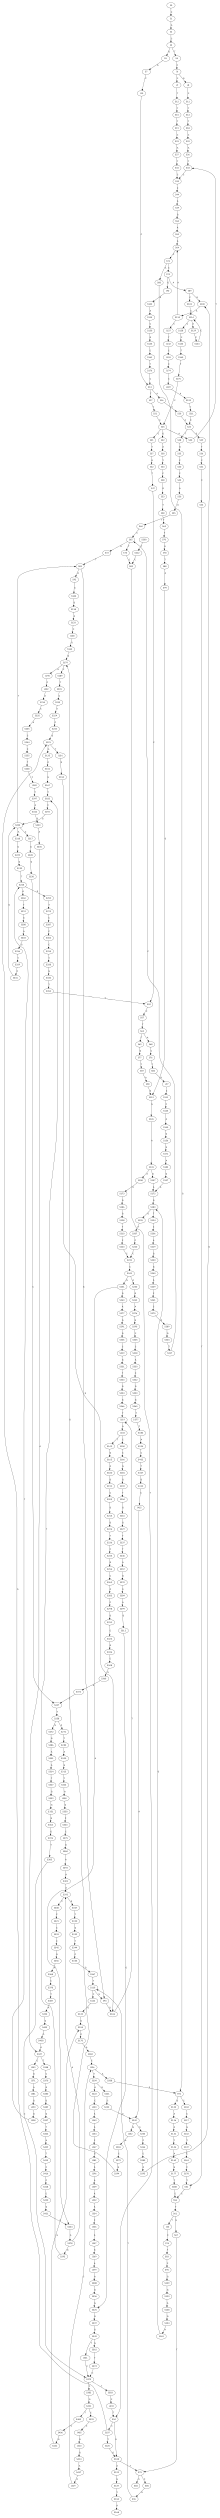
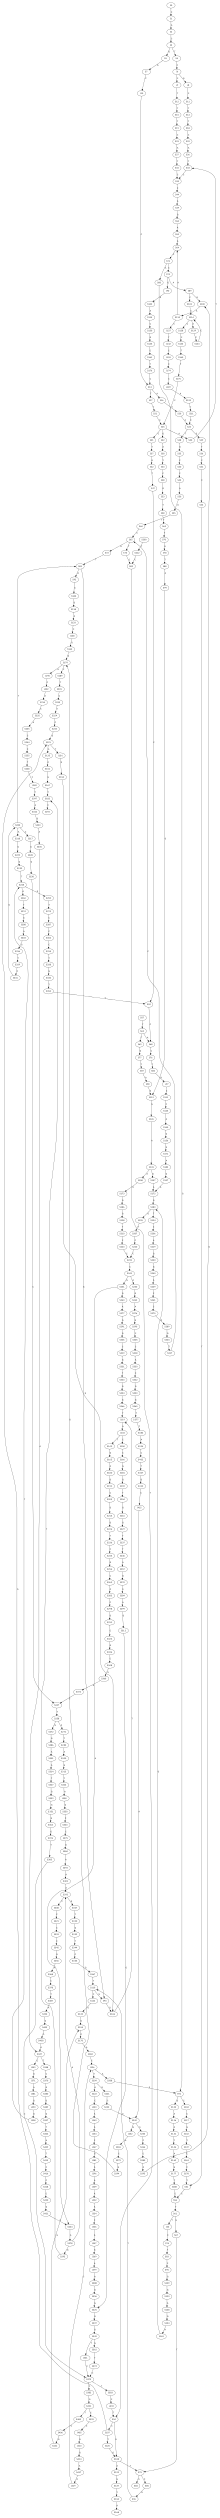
  strict digraph {
    fontname="IBM Plex Sans"
    node [fontname="IBM Plex Sans"]
    edge [fontname="IBM Plex Sans"]
    S0
    S1
    S2
    S3
    S4
    S5
    S6
    S7
    S8
    S9
    S10
    S11
    S12
    S13
    S14
    S15
    S16
    S17
    S18
    S19
    S20
    S21
    S22
    S23
    S24
    S25
    S26
    S27
    S28
    S29
    S30
    S31
    S32
    S33
    S34
    S35
    S36
    S37
    S38
    S39
    S40
    S41
    S42
    S43
    S44
    S45
    S46
    S47
    S48
    S49
    S50
    S51
    S52
    S53
    S54
    S55
    S56
    S57
    S58
    S59
    S60
    S61
    S62
    S63
    S64
    S65
    S66
    S67
    S68
    S69
    S70
    S71
    S72
    S73
    S74
    S75
    S76
    S77
    S78
    S79
    S80
    S81
    S82
    S83
    S84
    S85
    S86
    S87
    S88
    S89
    S90
    S91
    S92
    S93
    S94
    S95
    S96
    S97
    S98
    S99
    S100
    S101
    S102
    S103
    S104
    S105
    S106
    S107
    S108
    S109
    S110
    S111
    S112
    S113
    S114
    S115
    S116
    S117
    S118
    S119
    S120
    S121
    S122
    S123
    S124
    S125
    S126
    S127
    S128
    S129
    S130
    S131
    S132
    S133
    S134
    S135
    S136
    S137
    S138
    S139
    S140
    S141
    S142
    S143
    S144
    S145
    S146
    S147
    S148
    S149
    S150
    S151
    S152
    S153
    S154
    S155
    S156
    S157
    S158
    S159
    S160
    S161
    S162
    S163
    S164
    S165
    S166
    S167
    S168
    S169
    S170
    S171
    S172
    S173
    S174
    S175
    S176
    S177
    S178
    S179
    S180
    S181
    S182
    S183
    S184
    S185
    S186
    S187
    S188
    S189
    S190
    S191
    S192
    S193
    S194
    S195
    S196
    S197
    S198
    S199
    S201
    S202
    S203
    S204
    S205
    S206
    S207
    S208
    S209
    S210
    S211
    S200
    S212
    S213
    S214
    S215
    S216
    S217
    S218
    S219
    S220
    S221
    S222
    S223
    S224
    S225
    S226
    S227
    S228
    S229
    S230
    S231
    S232
    S233
    S234
    S235
    S236
    S237
    S238
    S239
    S240
    S241
    S242
    S243
    S244
    S245
    S246
    S247
    S248
    S249
    S250
    S251
    S252
    S253
    S254
    S255
    S256
    S257
    S258
    S259
    S260
    S261
    S262
    S263
    S264
    S265
    S266
    S267
    S268
    S269
    S270
    S271
    S272
    S273
    S274
    S275
    S276
    S277
    S278
    S279
    S280
    S281
    S282
    S283
    S284
    S285
    S286
    S287
    S288
    S289
    S290
    S291
    S292
    S293
    S294
    S295
    S296
    S297
    S298
    S299
    S300
    S301
    S302
    S303
    S304
    S305
    S306
    S307
    S308
    S309
    S310
    S311
    S312
    S313
    S314
    S315
    S316
    S317
    S318
    S319
    S320
    S321
    S322
    S323
    S324
    S325
    S326
    S327
    S328
    S329
    S330
    S331
    S332
    S333
    S334
    S335
    S336
    S337
    S338
    S339
    S340
    S341
    S342
    S343
    S344
    S345
    S346
    S347
    S348
    S349
    S350
    S351
    S352
    S353
    S354
    S355
    S356
    S357
    S358
    S359
    S360
    S361
    S362
    S363
    S364
    S365
    S366
    S367
    S368
    S369
    S370
    S371
    S372
    S373
    S374
    S375
    S376
    S377
    S378
    S379
    S380
    S381
    S382
    S383
    S384
    S385
    S386
    S387
    S388
    S389
    S390
    S391
    S392
    S393
    S394
    S395
    S396
    S397
    S398
    S399
    S400
    S401
    S402
    S403
    S404
    S405
    S406
    S407
    S408
    S409
    S410
    n412 [label=S441]
    S412
    S413
    S414
    S415
    S416
    S417
    S418
    S419
    S420
    S421
    S0 -> S1 [label=C]
    S1 -> S2 [label=A]
    S2 -> S3 [label=C]
    S3 -> S4 [label=T]
    S3 -> S5 [label=G]
    S4 -> S6 [label=C]
    S5 -> S7 [label=G]
    S6 -> S8 [label=G]
    S6 -> S9 [label=C]
    S7 -> S10 [label=C]
    S8 -> S11 [label=C]
    S9 -> S12 [label=T]
    S10 -> S13 [label=C]
    S11 -> S14 [label=T]
    S12 -> S15 [label=T]
    S13 -> S16 [label=A]
    S13 -> S17 [label=T]
    S14 -> S18 [label=T]
    S15 -> S19 [label=T]
    S16 -> S20 [label=T]
    S17 -> S21 [label=T]
    S18 -> S22 [label=C]
    S19 -> S23 [label=C]
    S20 -> S24 [label=C]
    S21 -> S25 [label=C]
    S22 -> S26 [label=A]
    S23 -> S27 [label=A]
    S24 -> S28 [label=T]
    S24 -> S29 [label=G]
    S25 -> S30 [label=A]
    S25 -> S31 [label=C]
    S25 -> S32 [label=G]
    S26 -> S33 [label=T]
    S27 -> S34 [label=T]
    S28 -> S35 [label=G]
    S29 -> S36 [label=T]
    S30 -> S33 [label=T]
    S31 -> S37 [label=T]
    S32 -> S38 [label=A]
    S33 -> S39 [label=C]
    S34 -> S39 [label=C]
    S35 -> S40 [label=C]
    S36 -> S41 [label=C]
    S37 -> S42 [label=G]
    S38 -> S43 [label=T]
    S39 -> S44 [label=C]
    S40 -> S45 [label=C]
    S41 -> S46 [label=C]
    S42 -> S47 [label=T]
    S43 -> S48 [label=C]
    S44 -> S49 [label=A]
    S45 -> S50 [label=A]
    S46 -> S51 [label=T]
    S47 -> S52 [label=C]
    S48 -> S53 [label=G]
    S49 -> S54 [label=G]
    S50 -> S55 [label=G]
    S51 -> S56 [label=C]
-   S52 -> S57 [label=C]
+   S52 -> S68 [label=C]
    S53 -> S58 [label=T]
    S54 -> S59 [label=A]
    S55 -> S60 [label=T]
    S56 -> S61 [label=T]
    S57 -> S62 [label=T]
    S58 -> S63 [label=T]
    S59 -> S64 [label=A]
    S60 -> S65 [label=C]
    S61 -> S66 [label=T]
    S61 -> S67 [label=G]
    S62 -> S68 [label=A]
    S62 -> S69 [label=T]
    S63 -> S70 [label=T]
    S64 -> S71 [label=C]
    S65 -> S72 [label=G]
    S65 -> S73 [label=T]
    S66 -> S74 [label=C]
    S67 -> S75 [label=T]
    S68 -> S76 [label=C]
    S69 -> S77 [label=G]
    S70 -> S78 [label=G]
    S71 -> S79 [label=C]
    S71 -> S80 [label=A]
    S72 -> S81 [label=T]
    S73 -> S82 [label=C]
    S74 -> S83 [label=T]
    S75 -> S84 [label=A]
    S75 -> S85 [label=C]
    S76 -> S86 [label=T]
    S77 -> S87 [label=T]
    S78 -> S88 [label=T]
    S79 -> S89 [label=A]
    S79 -> S90 [label=G]
    S80 -> S91 [label=G]
    S81 -> S92 [label=A]
    S81 -> S93 [label=G]
    S82 -> S94 [label=T]
    S83 -> S95 [label=C]
    S85 -> S96 [label=G]
    S86 -> S97 [label=A]
    S87 -> S98 [label=A]
    S88 -> S99 [label=A]
    S89 -> S100 [label=G]
    S89 -> S101 [label=C]
    S90 -> S102 [label=G]
    S91 -> S103 [label=G]
    S91 -> S104 [label=C]
    S92 -> S105 [label=A]
    S93 -> S106 [label=G]
    S94 -> S107 [label=C]
    S94 -> S108 [label=G]
    S95 -> S109 [label=G]
    S96 -> S110 [label=T]
    S97 -> S111 [label=C]
    S98 -> S112 [label=G]
    S99 -> S112 [label=G]
    S100 -> S113 [label=A]
    S101 -> S114 [label=C]
    S102 -> S115 [label=A]
    S103 -> S116 [label=A]
    S104 -> S117 [label=C]
    S105 -> S118 [label=G]
    S106 -> S119 [label=T]
    S107 -> S120 [label=T]
    S107 -> S121 [label=G]
    S108 -> S75 [label=T]
    S108 -> S122 [label=A]
    S109 -> S123 [label=G]
    S110 -> S93 [label=G]
    S110 -> S124 [label=C]
    S111 -> S125 [label=C]
    S112 -> S126 [label=G]
    S113 -> S64 [label=A]
    S113 -> S127 [label=C]
    S114 -> S128 [label=C]
    S114 -> S129 [label=A]
    S115 -> S130 [label=C]
    S116 -> S131 [label=A]
    S117 -> S132 [label=G]
    S118 -> S133 [label=A]
    S119 -> S134 [label=A]
    S120 -> S108 [label=G]
    S121 -> S135 [label=A]
    S121 -> S136 [label=T]
    S122 -> S137 [label=G]
    S123 -> S138 [label=A]
    S124 -> S139 [label=G]
    S125 -> S140 [label=A]
    S126 -> S141 [label=A]
    S127 -> S142 [label=T]
    S128 -> S143 [label=C]
    S129 -> S144 [label=C]
    S130 -> S145 [label=G]
    S131 -> S146 [label=T]
    S132 -> S147 [label=T]
    S133 -> S148 [label=C]
    S134 -> S149 [label=T]
    S134 -> S150 [label=C]
    S135 -> S151 [label=A]
    S136 -> S152 [label=G]
    S137 -> S153 [label=T]
    S138 -> S154 [label=G]
    S139 -> S155 [label=G]
    S140 -> S156 [label=G]
    S141 -> S157 [label=G]
    S141 -> S158 [label=A]
    S142 -> S159 [label=C]
    S143 -> S160 [label=T]
    S144 -> S114 [label=C]
    S145 -> S161 [label=C]
    S146 -> S162 [label=A]
    S147 -> S163 [label=C]
    S148 -> S164 [label=G]
    S149 -> S165 [label=G]
    S150 -> S166 [label=C]
    S151 -> S167 [label=G]
    S152 -> S106 [label=G]
    S153 -> S168 [label=A]
    S154 -> S169 [label=A]
    S155 -> S170 [label=A]
    S156 -> S171 [label=G]
    S157 -> S172 [label=A]
    S158 -> S173 [label=A]
    S159 -> S174 [label=C]
    S160 -> S175 [label=T]
    S161 -> S176 [label=T]
    S162 -> S177 [label=G]
    S163 -> S178 [label=C]
    S164 -> S179 [label=G]
    S165 -> S180 [label=A]
    S166 -> S181 [label=G]
    S167 -> S182 [label=T]
    S169 -> S183 [label=G]
    S170 -> S184 [label=A]
    S171 -> S185 [label=A]
    S172 -> S183 [label=G]
    S173 -> S186 [label=G]
    S174 -> S187 [label=C]
    S175 -> S25 [label=C]
    S176 -> S13 [label=C]
    S177 -> S188 [label=T]
    S178 -> S51 [label=T]
    S179 -> S189 [label=C]
    S179 -> S190 [label=A]
    S180 -> S191 [label=G]
    S181 -> S192 [label=G]
    S182 -> S193 [label=C]
    S183 -> S194 [label=T]
    S183 -> S195 [label=G]
    S184 -> S196 [label=C]
    S185 -> S197 [label=G]
    S186 -> S198 [label=G]
    S187 -> S199 [label=A]
    S188 -> S56 [label=C]
    S189 -> S201 [label=T]
    S190 -> S202 [label=C]
    S191 -> S203 [label=C]
    S192 -> S204 [label=T]
-   S193 -> S205 [label=G]
    S194 -> S206 [label=C]
    S195 -> S207 [label=T]
    S196 -> S208 [label=A]
    S196 -> S209 [label=T]
    S197 -> S172 [label=A]
    S198 -> S210 [label=T]
    S199 -> S211 [label=T]
    S201 -> S213 [label=C]
    S202 -> S214 [label=A]
    S203 -> S215 [label=G]
    S204 -> S216 [label=G]
    S205 -> S81 [label=T]
    S205 -> S217 [label=C]
    S205 -> S218 [label=A]
    S206 -> S219 [label=A]
    S207 -> S220 [label=C]
    S208 -> S91 [label=G]
    S209 -> S221 [label=G]
    S209 -> S222 [label=A]
    S210 -> S223 [label=C]
    S211 -> S24 [label=C]
    S200 -> S212 [label=T]
    S212 -> S82 [label=C]
    S213 -> S224 [label=T]
    S214 -> S225 [label=C]
    S215 -> S226 [label=G]
    S216 -> S227 [label=G]
    S217 -> S228 [label=G]
    S218 -> S229 [label=G]
    S219 -> S230 [label=G]
    S220 -> S231 [label=C]
    S221 -> S232 [label=C]
    S222 -> S233 [label=C]
    S223 -> S231 [label=C]
    S224 -> S234 [label=C]
    S225 -> S235 [label=A]
    S226 -> S236 [label=T]
    S227 -> S237 [label=T]
    S228 -> S238 [label=G]
    S229 -> S239 [label=G]
    S230 -> S240 [label=G]
    S231 -> S241 [label=C]
    S232 -> S242 [label=A]
    S233 -> S243 [label=A]
    S234 -> S121 [label=G]
    S235 -> S244 [label=C]
    S236 -> S245 [label=C]
    S237 -> S246 [label=T]
    S238 -> S247 [label=C]
    S239 -> S248 [label=T]
    S240 -> S249 [label=A]
    S241 -> S250 [label=A]
    S241 -> S251 [label=G]
    S242 -> S252 [label=G]
    S242 -> S253 [label=A]
    S243 -> S254 [label=A]
    S244 -> S255 [label=C]
    S245 -> S256 [label=G]
    S246 -> S257 [label=A]
    S247 -> S258 [label=T]
    S248 -> S259 [label=G]
    S248 -> S260 [label=A]
    S249 -> S261 [label=C]
    S250 -> S262 [label=G]
    S251 -> S263 [label=G]
    S251 -> S264 [label=A]
    S252 -> S265 [label=A]
    S253 -> S266 [label=C]
    S254 -> S267 [label=C]
    S255 -> S268 [label=T]
    S256 -> S269 [label=C]
    S257 -> S270 [label=G]
    S258 -> S271 [label=A]
    S258 -> S272 [label=G]
    S259 -> S273 [label=T]
    S260 -> S274 [label=T]
    S261 -> S275 [label=C]
    S262 -> S276 [label=A]
    S263 -> S277 [label=A]
    S264 -> S278 [label=A]
    S265 -> S279 [label=C]
    S266 -> S280 [label=C]
    S267 -> S281 [label=G]
    S268 -> S282 [label=C]
    S269 -> S283 [label=A]
    S270 -> S284 [label=A]
    S271 -> S285 [label=T]
    S272 -> S286 [label=G]
    S273 -> S287 [label=C]
    S274 -> S288 [label=A]
    S275 -> S289 [label=A]
    S276 -> S290 [label=G]
    S277 -> S291 [label=G]
    S278 -> S292 [label=A]
    S278 -> S293 [label=G]
    S279 -> S294 [label=G]
    S280 -> S295 [label=A]
    S281 -> S296 [label=A]
    S282 -> S297 [label=T]
    S283 -> S298 [label=C]
    S284 -> S299 [label=A]
    S285 -> S300 [label=A]
    S286 -> S301 [label=A]
    S287 -> S302 [label=C]
    S288 -> S303 [label=A]
    S289 -> S304 [label=G]
    S290 -> S305 [label=C]
    S291 -> S306 [label=G]
    S292 -> S307 [label=G]
    S292 -> S308 [label=C]
    S293 -> S182 [label=T]
    S294 -> S179 [label=G]
    S295 -> S100 [label=G]
    S296 -> S309 [label=A]
    S297 -> S310 [label=A]
    S298 -> S311 [label=G]
    S299 -> S312 [label=G]
    S300 -> S313 [label=G]
    S301 -> S314 [label=A]
    S302 -> S315 [label=C]
    S303 -> S316 [label=G]
    S304 -> S317 [label=T]
    S305 -> S318 [label=C]
    S306 -> S319 [label=C]
    S307 -> S320 [label=T]
    S308 -> S321 [label=C]
    S309 -> S322 [label=A]
    S310 -> S323 [label=G]
    S311 -> S324 [label=C]
    S312 -> S325 [label=G]
    S313 -> S326 [label=T]
    S314 -> S327 [label=T]
    S315 -> S328 [label=T]
    S316 -> S329 [label=T]
    S317 -> S65 [label=C]
    S318 -> S330 [label=A]
    S319 -> S331 [label=G]
    S320 -> S332 [label=G]
    S321 -> S333 [label=C]
    S322 -> S334 [label=A]
    S323 -> S335 [label=A]
    S324 -> S336 [label=G]
    S325 -> S337 [label=G]
    S326 -> S338 [label=A]
    S327 -> S339 [label=G]
    S328 -> S340 [label=G]
    S329 -> S341 [label=C]
    S330 -> S342 [label=C]
    S331 -> S343 [label=T]
    S332 -> S344 [label=T]
    S333 -> S345 [label=C]
    S334 -> S346 [label=C]
    S335 -> S347 [label=A]
    S336 -> S348 [label=C]
    S337 -> S349 [label=G]
    S338 -> S350 [label=G]
    S339 -> S351 [label=G]
    S340 -> S352 [label=T]
    S341 -> S205 [label=G]
    S342 -> S353 [label=G]
    S343 -> S354 [label=G]
    S344 -> S355 [label=C]
    S345 -> S356 [label=G]
    S346 -> S357 [label=A]
    S347 -> S358 [label=T]
    S347 -> S359 [label=C]
    S348 -> S360 [label=G]
    S349 -> S361 [label=T]
    S349 -> S362 [label=G]
    S350 -> S363 [label=C]
    S351 -> S364 [label=G]
    S352 -> S52 [label=C]
    S353 -> S365 [label=G]
    S354 -> S366 [label=G]
    S355 -> S367 [label=G]
    S356 -> S368 [label=A]
    S357 -> S369 [label=G]
    S358 -> S370 [label=C]
    S359 -> S371 [label=G]
    S360 -> S372 [label=G]
    S361 -> S373 [label=C]
    S362 -> S374 [label=T]
    S363 -> S375 [label=C]
    S364 -> S376 [label=G]
    S365 -> S377 [label=T]
    S366 -> S119 [label=T]
    S367 -> S110 [label=T]
    S368 -> S378 [label=C]
    S369 -> S379 [label=A]
    S370 -> S380 [label=G]
    S371 -> S381 [label=A]
    S372 -> S247 [label=C]
    S373 -> S382 [label=C]
    S373 -> S383 [label=T]
    S374 -> S373 [label=C]
    S375 -> S384 [label=G]
    S376 -> S385 [label=T]
    S377 -> S386 [label=T]
    S378 -> S387 [label=T]
    S379 -> S388 [label=A]
    S380 -> S389 [label=G]
    S381 -> S390 [label=G]
    S382 -> S391 [label=G]
    S383 -> S392 [label=C]
    S384 -> S393 [label=A]
    S385 -> S373 [label=C]
    S386 -> S394 [label=A]
    S387 -> S395 [label=A]
    S388 -> S396 [label=G]
    S389 -> S397 [label=G]
    S390 -> S398 [label=G]
    S391 -> S399 [label=C]
    S391 -> S400 [label=T]
    S392 -> S94 [label=T]
    S393 -> S401 [label=A]
    S394 -> S402 [label=C]
    S395 -> S403 [label=G]
    S396 -> S325 [label=G]
    S397 -> S404 [label=T]
    S398 -> S248 [label=T]
    S399 -> S405 [label=C]
    S400 -> S406 [label=C]
    S401 -> S292 [label=A]
    S402 -> S407 [label=T]
    S403 -> S408 [label=A]
    S404 -> S409 [label=A]
    S405 -> S410 [label=G]
    S406 -> n412 [label=G]
    S407 -> S412 [label=G]
    S408 -> S347 [label=A]
    S409 -> S413 [label=T]
    S410 -> S414 [label=G]
    n412 -> S155 [label=G]
    S412 -> S415 [label=C]
    S413 -> S416 [label=C]
    S414 -> S417 [label=A]
    S415 -> S242 [label=A]
    S416 -> S418 [label=C]
    S417 -> S419 [label=A]
    S418 -> S420 [label=C]
    S419 -> S196 [label=C]
    S420 -> S421 [label=G]
    S421 -> S264 [label=A]
  }
